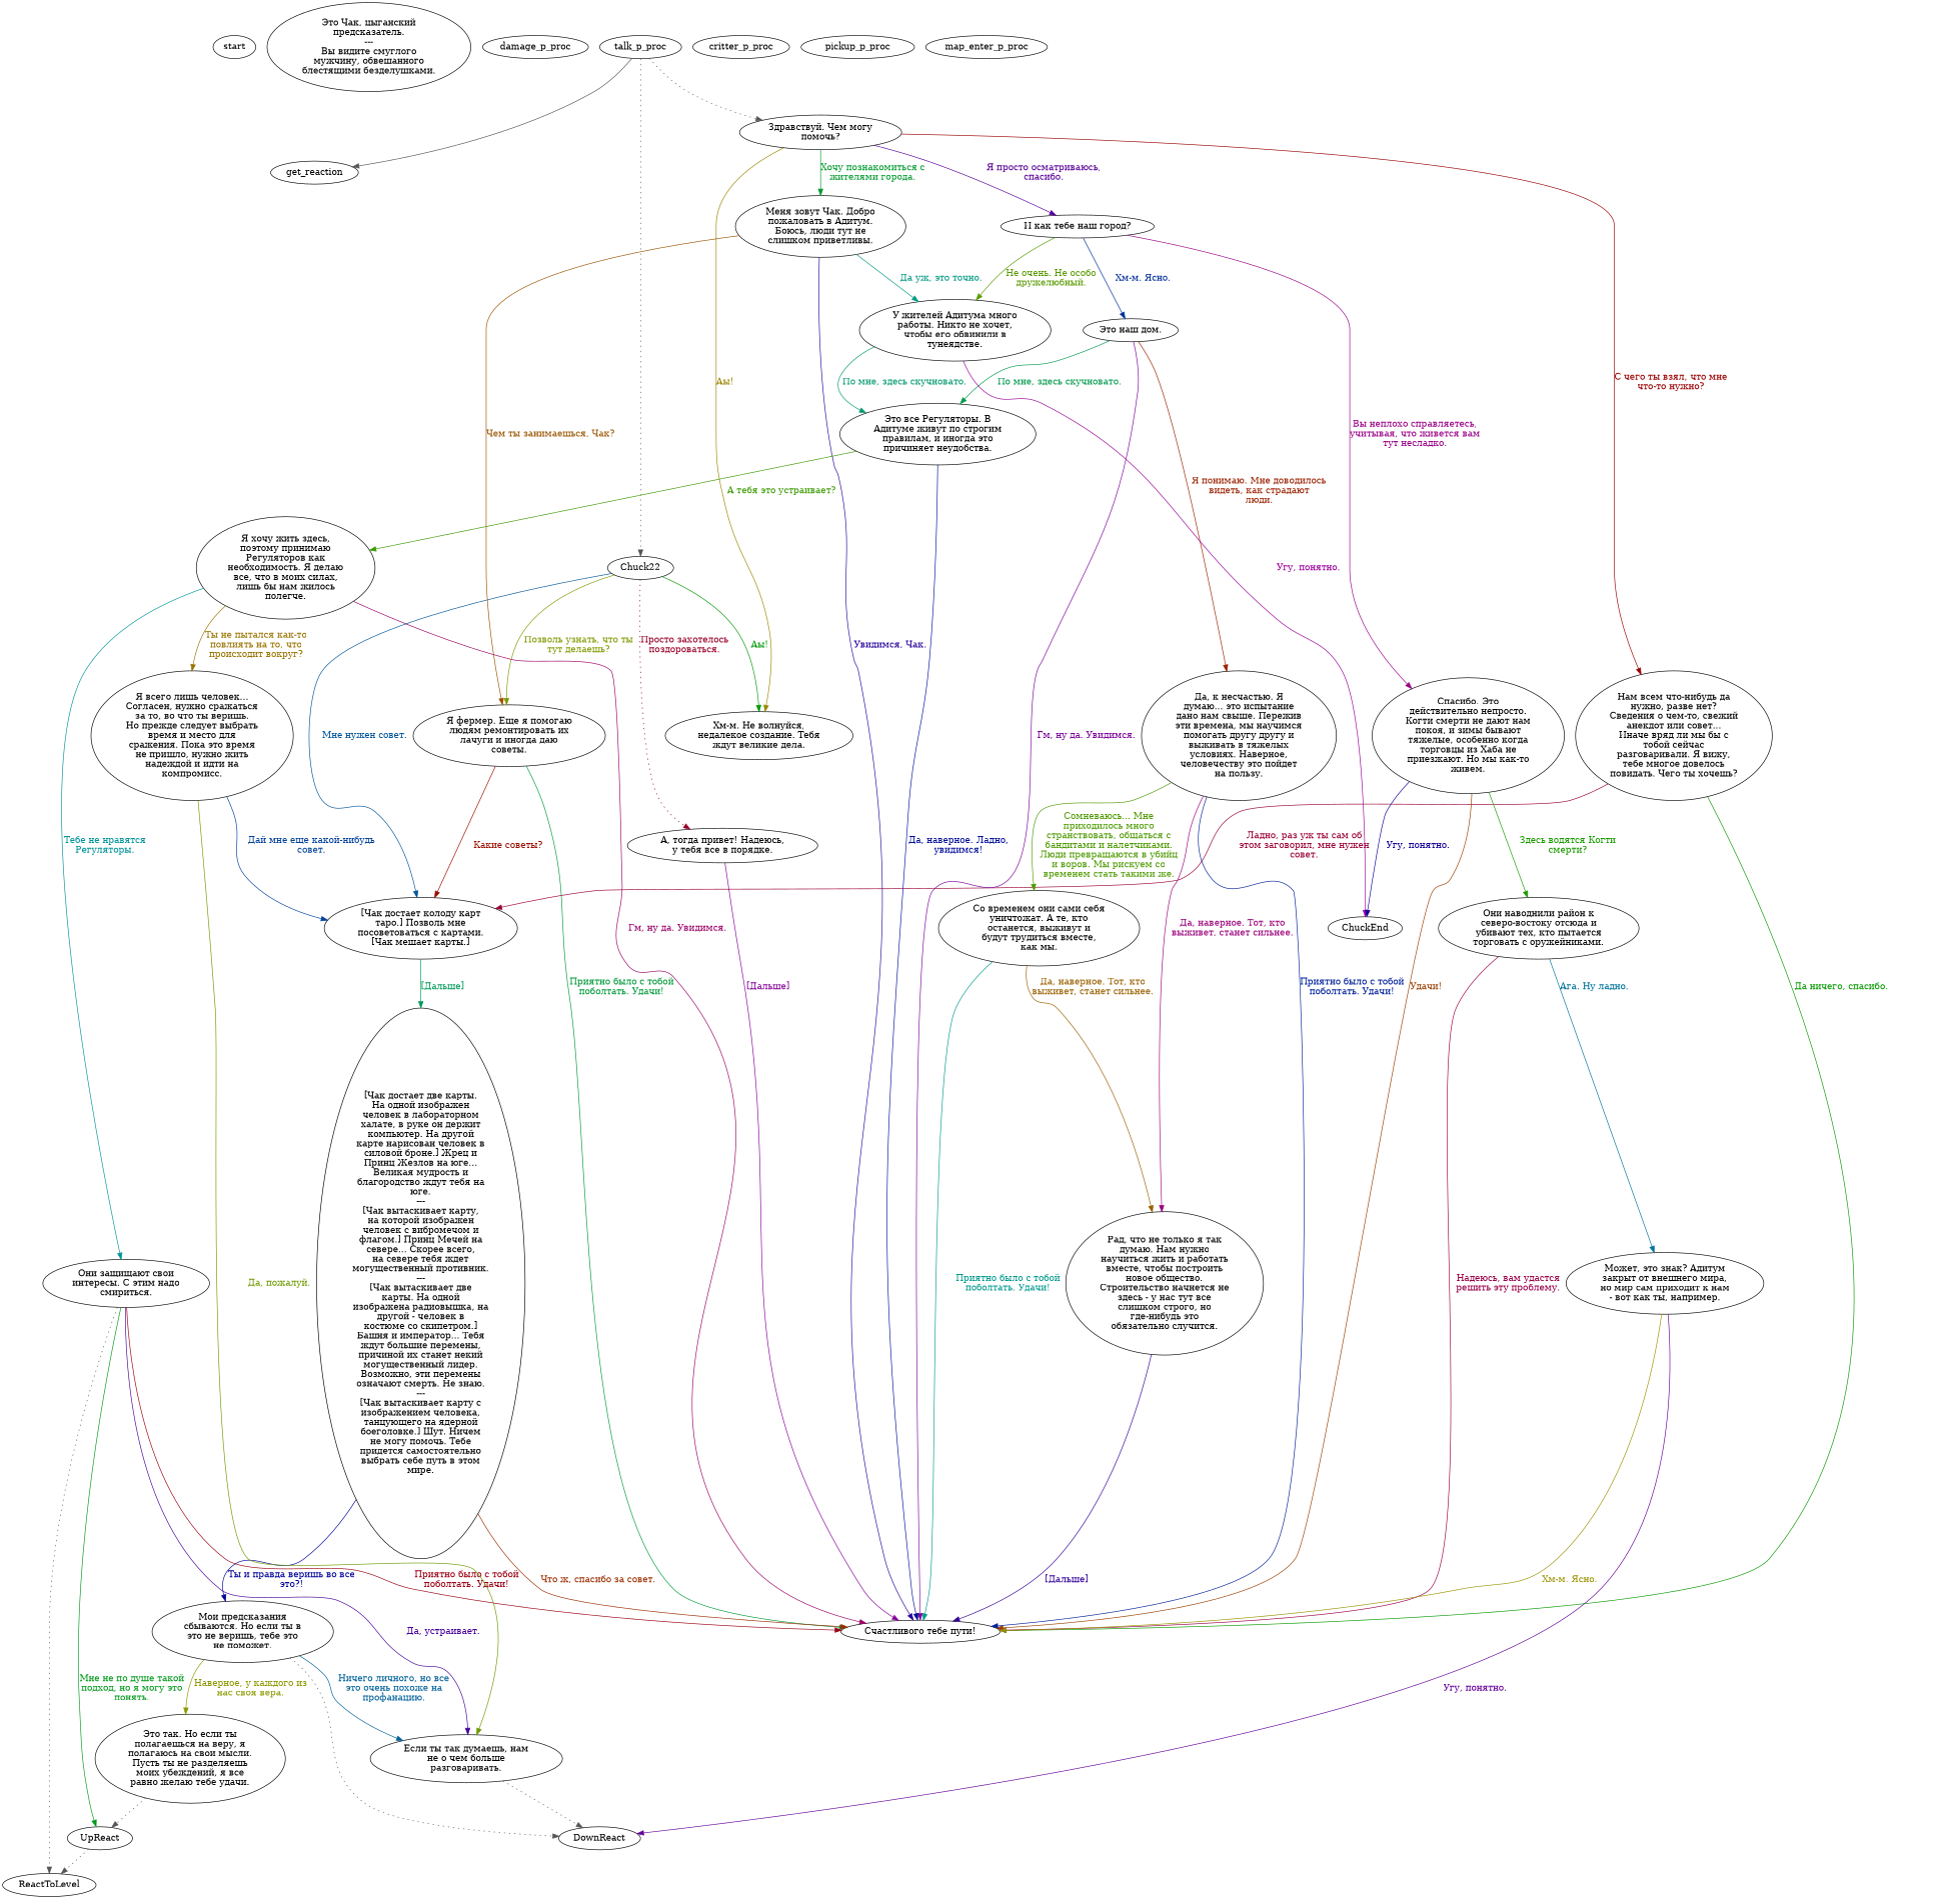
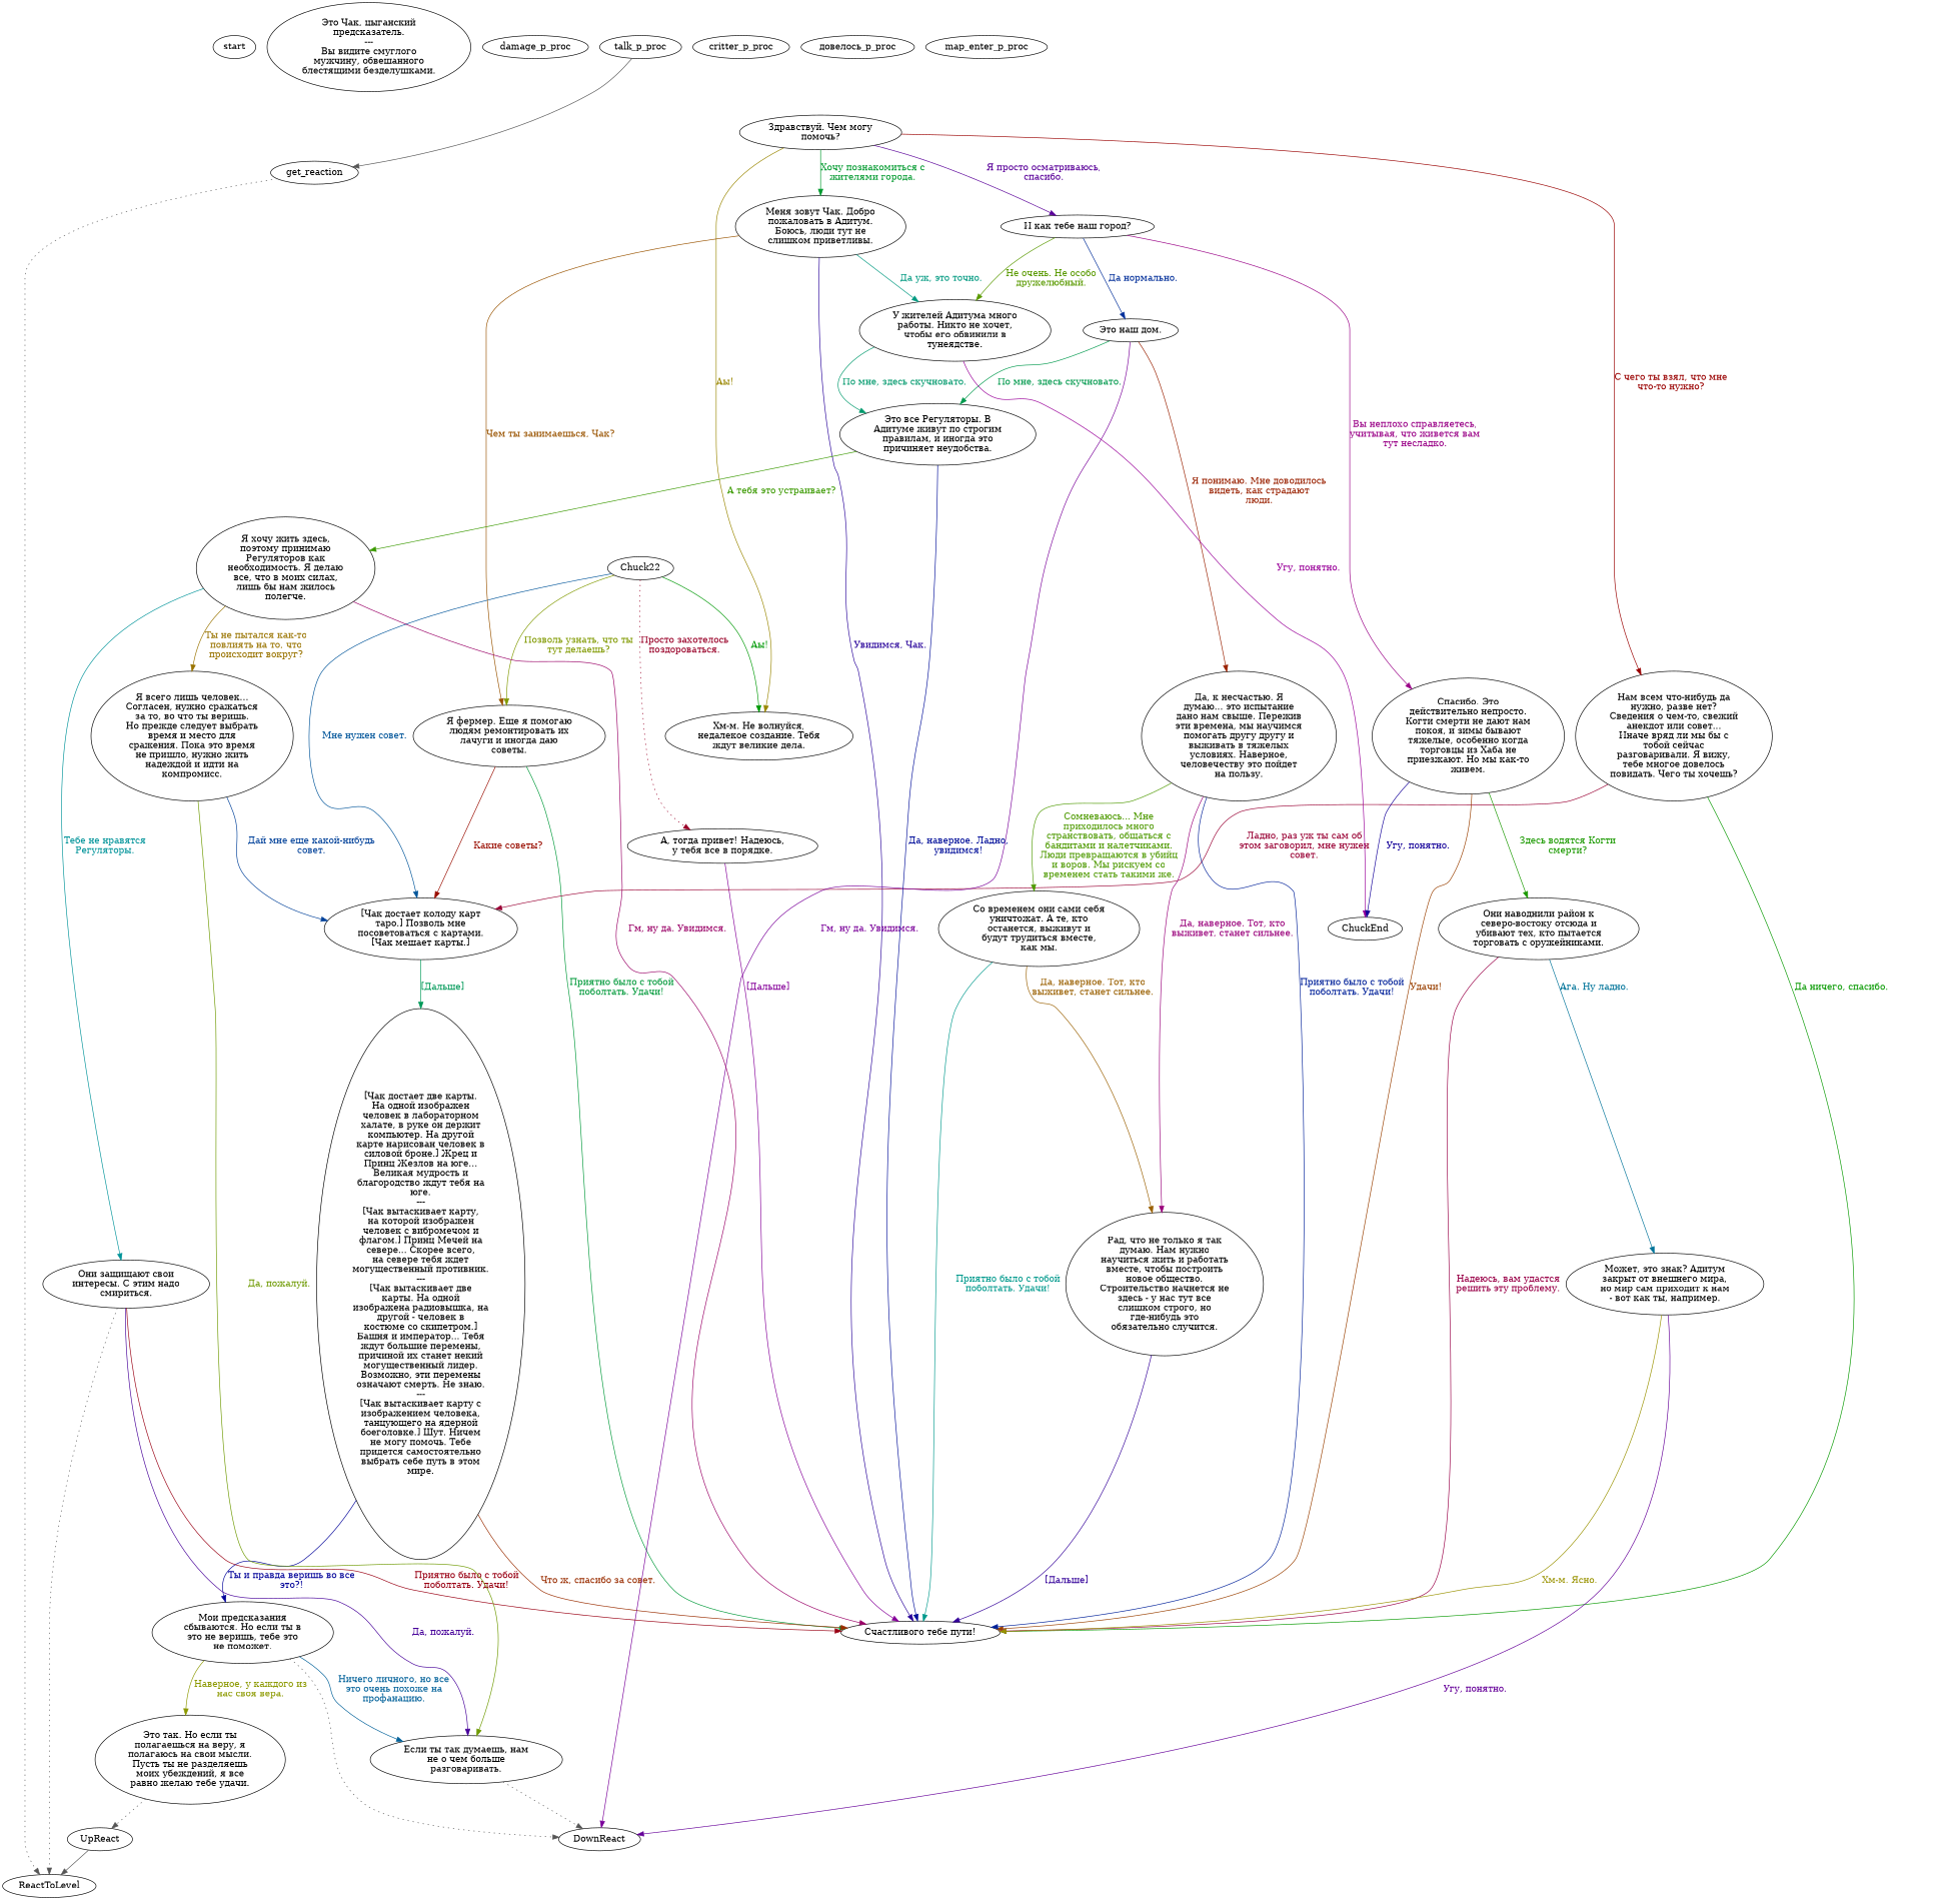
  digraph {
    node [color="#000000" fillcolor="#FFFFFF" style=filled]
    edge [color="#555555"]
    start
    n2 [label="Это Чак, цыганский\nпредсказатель.\n---\nВы видите смуглого\nмужчину, обвешанного\nблестящими безделушками."]
    damage_p_proc
    talk_p_proc
    get_reaction
    Chuck22
    n7 [label="Здравствуй. Чем могу\nпомочь?"]
    ReactToLevel
    n9 [label="Хм-м. Не волнуйся,\nнедалекое создание. Тебя\nждут великие дела."]
    n10 [label="Я фермер. Еще я помогаю\nлюдям ремонтировать их\nлачуги и иногда даю\nсоветы."]
    n11 [label="[Чак достает колоду карт\nтаро.] Позволь мне\nпосоветоваться с картами.\n[Чак мешает карты.]"]
    n12 [label="А, тогда привет! Надеюсь,\nу тебя все в порядке."]
    n13 [label="И как тебе наш город?"]
    n14 [label="Меня зовут Чак. Добро\nпожаловать в Адитум.\nБоюсь, люди тут не\nслишком приветливы."]
    n15 [label="Нам всем что-нибудь да\nнужно, разве нет?\nСведения о чем-то, свежий\nанекдот или совет...\nИначе вряд ли мы бы с\nтобой сейчас\nразговаривали. Я вижу,\nтебе многое довелось\nповидать. Чего ты хочешь?"]
    n16 [label="Счастливого тебе пути!"]
    n17 [label="[Чак достает две карты.\nНа одной изображен\nчеловек в лабораторном\nхалате, в руке он держит\nкомпьютер. На другой\nкарте нарисован человек в\nсиловой броне.] Жрец и\nПринц Жезлов на юге...\nВеликая мудрость и\nблагородство ждут тебя на\nюге.\n---\n[Чак вытаскивает карту,\nна которой изображен\nчеловек с вибромечом и\nфлагом.] Принц Мечей на\nсевере... Скорее всего,\nна севере тебя ждет\nмогущественный противник.\n---\n[Чак вытаскивает две\nкарты. На одной\nизображена радиовышка, на\nдругой - человек в\nкостюме со скипетром.]\nБашня и император... Тебя\nждут большие перемены,\nпричиной их станет некий\nмогущественный лидер.\nВозможно, эти перемены\nозначают смерть. Не знаю.\n---\n[Чак вытаскивает карту с\nизображением человека,\nтанцующего на ядерной\nбоеголовке.] Шут. Ничем\nне могу помочь. Тебе\nпридется самостоятельно\nвыбрать себе путь в этом\nмире."]
    n18 [label="Это наш дом."]
    n19 [label="У жителей Адитума много\nработы. Никто не хочет,\nчтобы его обвинили в\nтунеядстве."]
    n20 [label="Спасибо. Это\nдействительно непросто.\nКогти смерти не дают нам\nпокоя, и зимы бывают\nтяжелые, особенно когда\nторговцы из Хаба не\nприезжают. Но мы как-то\nживем."]
    critter_p_proc
-   pickup_p_proc
+   pickup_p_proc [label="довелось_p_proc"]
    map_enter_p_proc
    n24 [label="Это все Регуляторы. В\nАдитуме живут по строгим\nправилам, и иногда это\nпричиняет неудобства."]
    n25 [label="Да, к несчастью. Я\nдумаю... это испытание\nдано нам свыше. Пережив\nэти времена, мы научимся\nпомогать другу другу и\nвыживать в тяжелых\nусловиях. Наверное,\nчеловечеству это пойдет\nна пользу."]
    ChuckEnd
    n27 [label="Они наводнили район к\nсеверо-востоку отсюда и\nубивают тех, кто пытается\nторговать с оружейниками."]
    n28 [label="Я хочу жить здесь,\nпоэтому принимаю\nРегуляторов как\nнеобходимость. Я делаю\nвсе, что в моих силах,\nлишь бы нам жилось\nполегче."]
    n29 [label="Со временем они сами себя\nуничтожат. А те, кто\nостанется, выживут и\nбудут трудиться вместе,\nкак мы."]
    n30 [label="Рад, что не только я так\nдумаю. Нам нужно\nнаучиться жить и работать\nвместе, чтобы построить\nновое общество.\nСтроительство начнется не\nздесь - у нас тут все\nслишком строго, но\nгде-нибудь это\nобязательно случится."]
    n31 [label="Может, это знак? Адитум\nзакрыт от внешнего мира,\nно мир сам приходит к нам\n- вот как ты, например."]
    n32 [label="Мои предсказания\nсбываются. Но если ты в\nэто не веришь, тебе это\nне поможет."]
    DownReact
    n34 [label="Если ты так думаешь, нам\nне о чем больше\nразговаривать."]
    n35 [label="Это так. Но если ты\nполагаешься на веру, я\nполагаюсь на свои мысли.\nПусть ты не разделяешь\nмоих убеждений, я все\nравно желаю тебе удачи."]
    UpReact
    n37 [label="Они защищают свои\nинтересы. С этим надо\nсмириться."]
    n38 [label="Я всего лишь человек...\nСогласен, нужно сражаться\nза то, во что ты веришь.\nНо прежде следует выбрать\nвремя и место для\nсражения. Пока это время\nне пришло, нужно жить\nнадеждой и идти на\nкомпромисс."]
    talk_p_proc -> get_reaction [style=solid]
-   talk_p_proc -> Chuck22 [style=dotted]
-   talk_p_proc -> n7 [style=dotted]
+   get_reaction -> ReactToLevel [style=dotted]
    Chuck22 -> n9 [color="#009906" fontcolor="#009906" label="Аы!"]
    Chuck22 -> n10 [color="#809900" fontcolor="#809900" label="Позволь узнать, что ты\nтут делаешь?"]
    Chuck22 -> n11 [color="#005499" fontcolor="#005499" label="Мне нужен совет."]
    Chuck22 -> n12 [color="#990027" fontcolor="#990027" label="Просто захотелось\nпоздороваться." style=dotted]
    n7 -> n9 [color="#998600" fontcolor="#998600" label="Аы!"]
    n7 -> n13 [color="#590099" fontcolor="#590099" label="Я просто осматриваюсь,\nспасибо."]
    n7 -> n14 [color="#00992D" fontcolor="#00992D" label="Хочу познакомиться с\nжителями города."]
    n7 -> n15 [color="#990000" fontcolor="#990000" label="С чего ты взял, что мне\nчто-то нужно?"]
    n10 -> n11 [color="#990C00" fontcolor="#990C00" label="Какие советы?"]
    n10 -> n16 [color="#009939" fontcolor="#009939" label="Приятно было с тобой\nпоболтать. Удачи!"]
    n11 -> n17 [color="#009958" fontcolor="#009958" label="[Дальше]"]
    n12 -> n16 [color="#850099" fontcolor="#850099" label="[Дальше]"]
-   n13 -> n18 [color="#002D99" fontcolor="#002D99" label="Хм-м. Ясно."]
+   n13 -> n18 [color="#002D99" fontcolor="#002D99" label="Да нормально."]
    n13 -> n19 [color="#599900" fontcolor="#599900" label="Не очень. Не особо\nдружелюбный."]
    n13 -> n20 [color="#990086" fontcolor="#990086" label="Вы неплохо справляетесь,\nучитывая, что живется вам\nтут несладко."]
    n14 -> n10 [color="#995300" fontcolor="#995300" label="Чем ты занимаешься, Чак?"]
    n14 -> n16 [color="#260099" fontcolor="#260099" label="Увидимся, Чак."]
    n14 -> n19 [color="#009980" fontcolor="#009980" label="Да уж, это точно."]
    n15 -> n11 [color="#990033" fontcolor="#990033" label="Ладно, раз уж ты сам об\nэтом заговорил, мне нужен\nсовет."]
    n15 -> n16 [color="#069900" fontcolor="#069900" label="Да ничего, спасибо."]
    n17 -> n16 [color="#992C00" fontcolor="#992C00" label="Что ж, спасибо за совет."]
    n17 -> n32 [color="#000199" fontcolor="#000199" label="Ты и правда веришь во все\nэто?!"]
-   n18 -> n16 [color="#790099" fontcolor="#790099" label="Гм, ну да. Увидимся."]
+   n18 -> DownReact [color="#790099" fontcolor="#790099" label="Гм, ну да. Увидимся."]
    n18 -> n24 [color="#00994C" fontcolor="#00994C" label="По мне, здесь скучновато."]
    n18 -> n25 [color="#992000" fontcolor="#992000" label="Я понимаю. Мне доводилось\nвидеть, как страдают\nлюди."]
    n19 -> n24 [color="#00996C" fontcolor="#00996C" label="По мне, здесь скучновато."]
    n19 -> ChuckEnd [color="#990099" fontcolor="#990099" label="Угу, понятно."]
    n20 -> n16 [color="#993F00" fontcolor="#993F00" label="Удачи!"]
    n20 -> ChuckEnd [color="#130099" fontcolor="#130099" label="Угу, понятно."]
    n20 -> n27 [color="#1A9900" fontcolor="#1A9900" label="Здесь водятся Когти\nсмерти?"]
    n24 -> n16 [color="#000D99" fontcolor="#000D99" label="Да, наверное. Ладно,\nувидимся!"]
    n24 -> n28 [color="#3A9900" fontcolor="#3A9900" label="А тебя это устраивает?"]
    n25 -> n16 [color="#002099" fontcolor="#002099" label="Приятно было с тобой\nпоболтать. Удачи!"]
    n25 -> n29 [color="#4D9900" fontcolor="#4D9900" label="Сомневаюсь... Мне\nприходилось много\nстранствовать, общаться с\nбандитами и налетчиками.\nЛюди превращаются в убийц\nи воров. Мы рискуем со\nвременем стать такими же."]
    n25 -> n30 [color="#99007A" fontcolor="#99007A" label="Да, наверное. Тот, кто\nвыживет, станет сильнее."]
    n27 -> n16 [color="#990047" fontcolor="#990047" label="Надеюсь, вам удастся\nрешить эту проблему."]
    n27 -> n31 [color="#007399" fontcolor="#007399" label="Ага. Ну ладно."]
    n28 -> n16 [color="#990066" fontcolor="#990066" label="Гм, ну да. Увидимся."]
    n28 -> n37 [color="#009399" fontcolor="#009399" label="Тебе не нравятся\nРегуляторы."]
    n28 -> n38 [color="#997300" fontcolor="#997300" label="Ты не пытался как-то\nповлиять на то, что\nпроисходит вокруг?"]
    n29 -> n16 [color="#00998C" fontcolor="#00998C" label="Приятно было с тобой\nпоболтать. Удачи!"]
    n29 -> n30 [color="#995F00" fontcolor="#995F00" label="Да, наверное. Тот, кто\nвыживет, станет сильнее."]
    n30 -> n16 [color="#320099" fontcolor="#320099" label="[Дальше]"]
    n31 -> n16 [color="#999200" fontcolor="#999200" label="Хм-м. Ясно."]
    n31 -> DownReact [color="#650099" fontcolor="#650099" label="Угу, понятно."]
    n32 -> DownReact [style=dotted]
    n32 -> n34 [color="#006099" fontcolor="#006099" label="Ничего личного, но все\nэто очень похоже на\nпрофанацию."]
    n32 -> n35 [color="#8C9900" fontcolor="#8C9900" label="Наверное, у каждого из\nнас своя вера."]
    n34 -> DownReact [style=dotted]
    n35 -> UpReact [style=dotted]
-   UpReact -> ReactToLevel [style=dotted]
+   UpReact -> ReactToLevel [style=solid]
    n37 -> ReactToLevel [style=dotted]
    n37 -> n16 [color="#990013" fontcolor="#990013" label="Приятно было с тобой\nпоболтать. Удачи!"]
-   n37 -> n34 [color="#460099" fontcolor="#460099" label="Да, устраивает."]
-   n37 -> UpReact [color="#009919" fontcolor="#009919" label="Мне не по душе такой\nподход, но я могу это\nпонять."]
+   n37 -> n34 [color="#460099" fontcolor="#460099" label="Да, пожалуй."]
    n38 -> n11 [color="#004099" fontcolor="#004099" label="Дай мне еще какой-нибудь\nсовет."]
    n38 -> n34 [color="#6D9900" fontcolor="#6D9900" label="Да, пожалуй."]
  }
